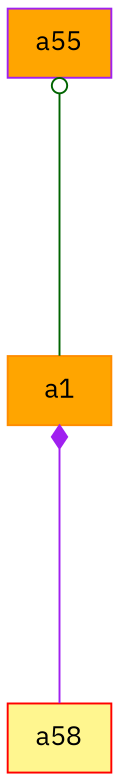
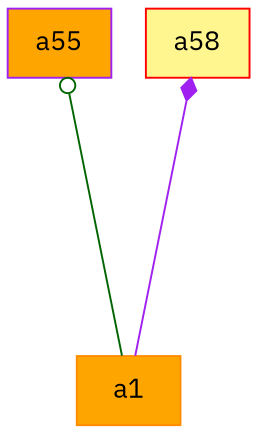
  digraph {
    fontname="IBM Plex Sans"
    rankdir=BT
    ranksep=2.0
    node [fillcolor=orange fontname="IBM Plex Sans" shape=record style=filled]
    edge [fontname="IBM Plex Sans"]
    n1 [color=darkorange label="{a1}"]
    n2 [color=purple label="{a55}"]
    n3 [color=red fillcolor=khaki1 label="{a58}"]
    n1 -> n2 [arrowhead=odot color=darkgreen]
-   n3 -> n1 [arrowhead=diamond color=purple]
+   n1 -> n3 [arrowhead=diamond color=purple]
  }
